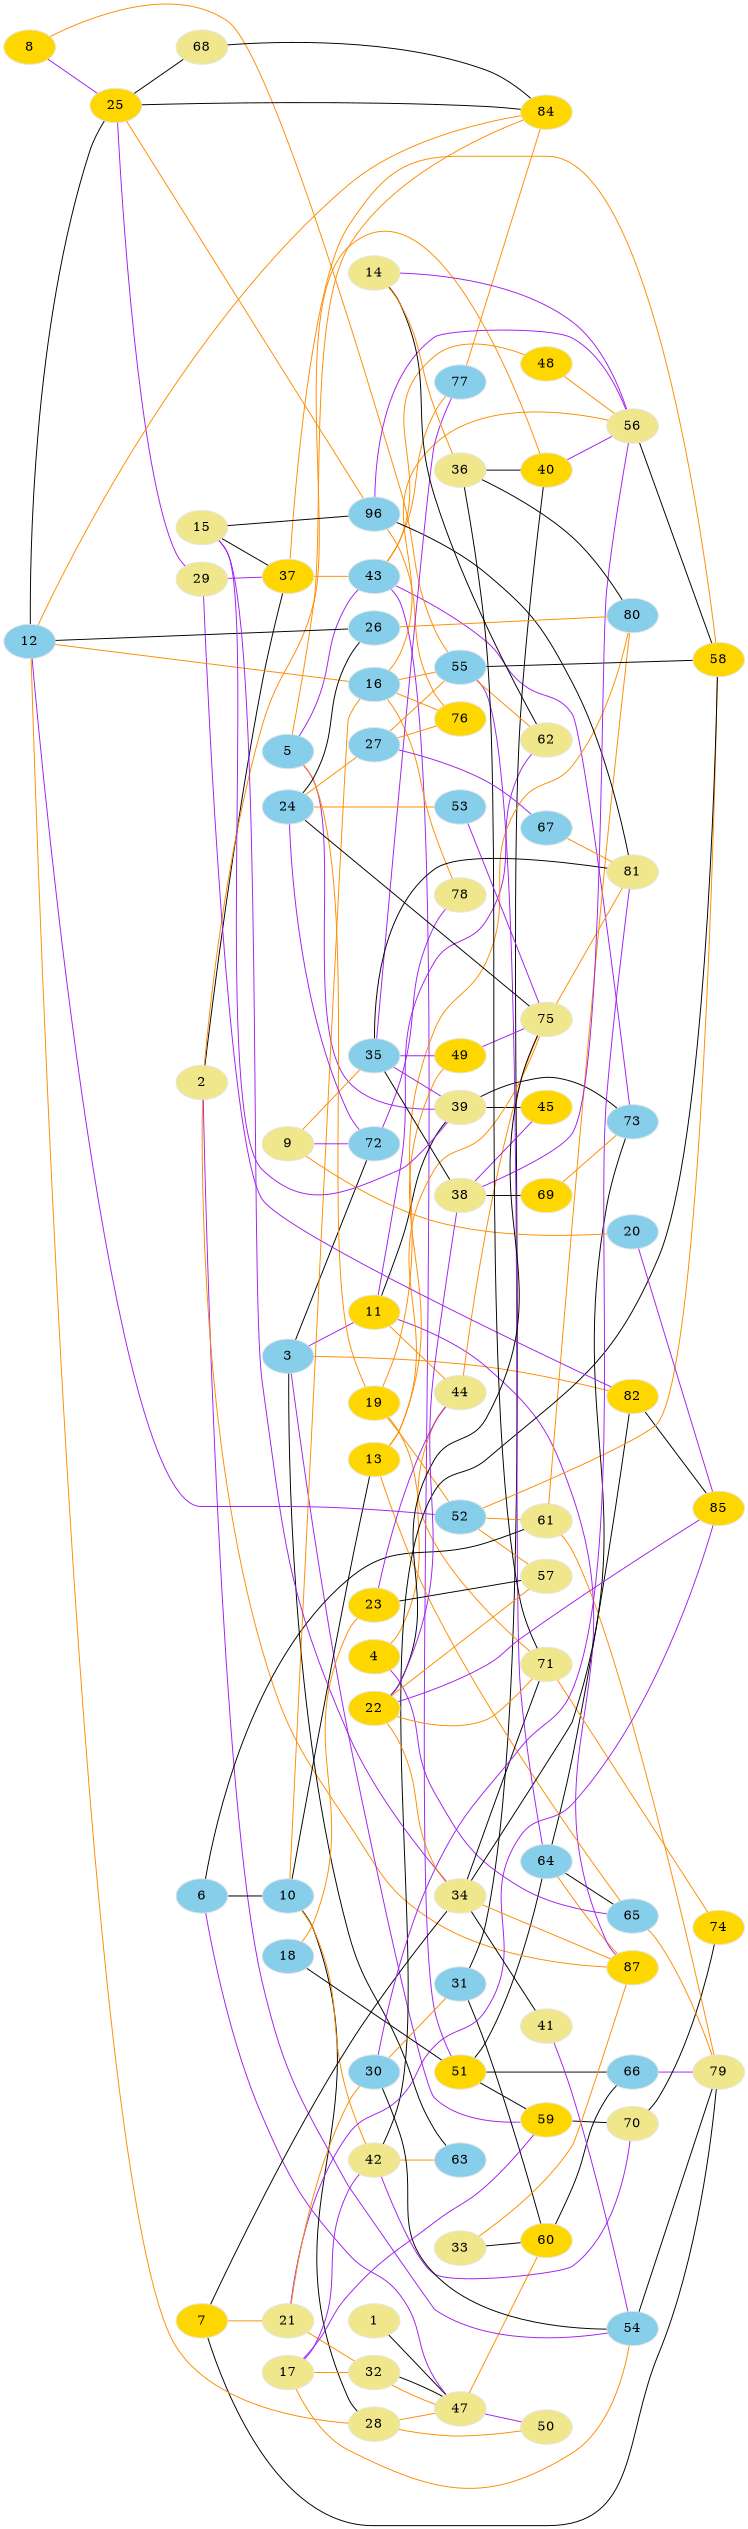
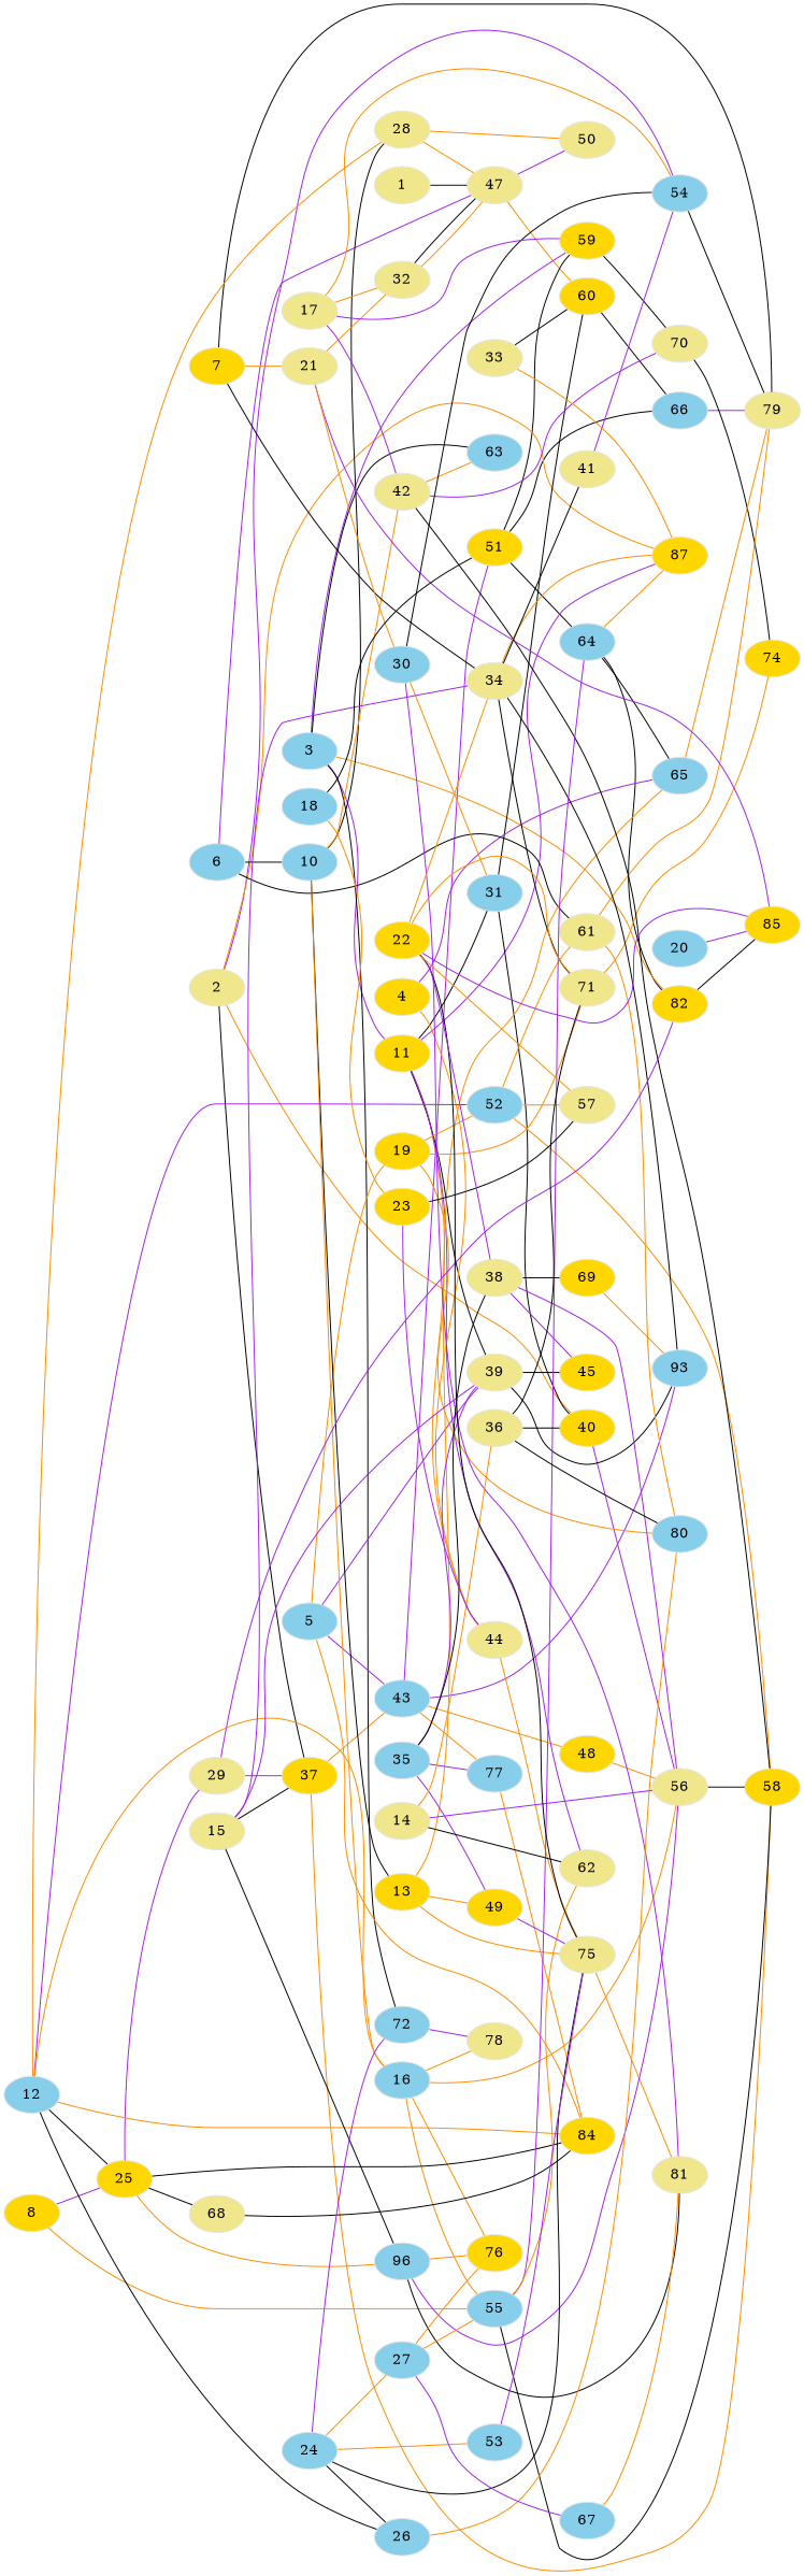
  graph {
    rankdir=LR
    node [color=gray90 fillcolor=khaki style=filled]
    edge [color=darkorange]
    1
    47
    50
    60 [fillcolor=gold]
    51 [fillcolor=gold]
    59 [fillcolor=gold]
    64 [fillcolor=skyblue]
    66 [fillcolor=skyblue]
    37 [fillcolor=gold]
    2
    40 [fillcolor=gold]
    54 [fillcolor=skyblue]
    n13 [fillcolor=gold label=87]
    43 [fillcolor=skyblue]
    58 [fillcolor=gold]
    56
    79
    3 [fillcolor=skyblue]
    11 [fillcolor=gold]
    63 [fillcolor=skyblue]
    72 [fillcolor=skyblue]
    82 [fillcolor=gold]
    44
    39
    31 [fillcolor=skyblue]
    62
    70
    78
    85 [fillcolor=gold]
    4 [fillcolor=gold]
    65 [fillcolor=skyblue]
    75
    5 [fillcolor=skyblue]
    19 [fillcolor=gold]
    84 [fillcolor=gold]
    52 [fillcolor=skyblue]
    71
    80 [fillcolor=skyblue]
-   73 [fillcolor=skyblue]
+   73 [fillcolor=skyblue label=93]
    45 [fillcolor=gold]
    77 [fillcolor=skyblue]
    48 [fillcolor=gold]
    6 [fillcolor=skyblue]
    10 [fillcolor=skyblue]
    61
    13 [fillcolor=gold]
    16 [fillcolor=skyblue]
    28
    42
    7 [fillcolor=gold]
    21
    34
    32
    30 [fillcolor=skyblue]
    41
    8 [fillcolor=gold]
    25 [fillcolor=gold]
    55 [fillcolor=skyblue]
    n59 [fillcolor=skyblue label=96]
    29
    68
-   9
    20 [fillcolor=skyblue]
    35 [fillcolor=skyblue]
    49 [fillcolor=gold]
    38
    81
    76 [fillcolor=gold]
    12 [fillcolor=skyblue]
    26 [fillcolor=skyblue]
    57
    14
    36
    15
    17
    18 [fillcolor=skyblue]
    23 [fillcolor=gold]
    74 [fillcolor=gold]
    22 [fillcolor=gold]
    69 [fillcolor=gold]
    24 [fillcolor=skyblue]
    27 [fillcolor=skyblue]
    53 [fillcolor=skyblue]
    67 [fillcolor=skyblue]
    33
    1 -- 47 [color=black]
    47 -- 50 [color=purple]
    47 -- 60
    60 -- 66 [color=black]
    51 -- 59 [color=black]
    51 -- 64 [color=black]
    51 -- 66 [color=black]
    59 -- 70 [color=black]
    64 -- n13
    64 -- 82 [color=black]
    64 -- 65 [color=black]
    66 -- 79 [color=purple]
    37 -- 43
    37 -- 58
    2 -- 37 [color=black]
    2 -- 40
    2 -- 54 [color=purple]
    2 -- n13
    40 -- 56 [color=purple]
    54 -- 79 [color=black]
    43 -- 51 [color=purple]
    43 -- 73 [color=purple]
    43 -- 77
    43 -- 48
    56 -- 58 [color=black]
    3 -- 59 [color=purple]
    3 -- 11 [color=purple]
    3 -- 63 [color=black]
    3 -- 72 [color=black]
    3 -- 82
    11 -- n13 [color=purple]
    11 -- 44
    11 -- 39 [color=black]
+   11 -- 31 [color=black]
    11 -- 62 [color=purple]
    72 -- 78 [color=purple]
    82 -- 85 [color=black]
    44 -- 75
    39 -- 73 [color=black]
    39 -- 45 [color=black]
    31 -- 60 [color=black]
    31 -- 40 [color=black]
    70 -- 74 [color=black]
    4 -- 44
    4 -- 65 [color=purple]
    65 -- 79
    75 -- 81
    5 -- 43 [color=purple]
    5 -- 39 [color=purple]
    5 -- 19
    5 -- 84
    19 -- 52
    19 -- 71
    19 -- 80
    52 -- 58
    52 -- 61
    52 -- 57
    71 -- 74
    77 -- 84
    48 -- 56
    6 -- 47 [color=purple]
    6 -- 10 [color=black]
    6 -- 61 [color=black]
    10 -- 13 [color=black]
    10 -- 16
    10 -- 28 [color=black]
    10 -- 42
    61 -- 79
    61 -- 80
    13 -- 65
    13 -- 75
    13 -- 49
    16 -- 56
    16 -- 78
    16 -- 55
    16 -- 76
    28 -- 47
    28 -- 50
    42 -- 58 [color=black]
    42 -- 63
    42 -- 70 [color=purple]
    7 -- 79 [color=black]
    7 -- 21
    7 -- 34 [color=black]
    21 -- 85 [color=purple]
    21 -- 32
    21 -- 30
    34 -- n13
    34 -- 71 [color=black]
    34 -- 73 [color=black]
    34 -- 41 [color=black]
    32 -- 47
    32 -- 47 [color=black]
    30 -- 54 [color=black]
    30 -- 31
    30 -- 81 [color=purple]
    41 -- 54 [color=purple]
    8 -- 25 [color=purple]
    8 -- 55
    25 -- 84 [color=black]
    25 -- n59
    25 -- 29 [color=purple]
    25 -- 68 [color=black]
    55 -- 64 [color=purple]
    55 -- 58 [color=black]
    55 -- 62
    n59 -- 56 [color=purple]
    n59 -- 81 [color=black]
    n59 -- 76
    29 -- 37 [color=purple]
    29 -- 82 [color=purple]
    68 -- 84 [color=black]
-   9 -- 72 [color=purple]
-   9 -- 20
-   9 -- 35
    20 -- 85 [color=purple]
    35 -- 39 [color=purple]
    35 -- 77 [color=purple]
    35 -- 49 [color=purple]
    35 -- 38 [color=black]
-   35 -- 81 [color=black]
    49 -- 75 [color=purple]
    38 -- 56 [color=purple]
    38 -- 45 [color=purple]
    38 -- 69 [color=black]
    12 -- 84
    12 -- 52 [color=purple]
    12 -- 16
    12 -- 28
    12 -- 25 [color=black]
    12 -- 26 [color=black]
    26 -- 80
    14 -- 56 [color=purple]
    14 -- 62 [color=black]
    14 -- 36
    36 -- 40 [color=black]
    36 -- 71 [color=black]
    36 -- 80 [color=black]
    15 -- 37 [color=black]
    15 -- 39 [color=purple]
    15 -- 34 [color=purple]
    15 -- n59 [color=black]
    17 -- 59 [color=purple]
    17 -- 54
    17 -- 42 [color=purple]
    17 -- 32
    18 -- 51 [color=black]
    18 -- 23
    23 -- 44 [color=purple]
    23 -- 57 [color=black]
    22 -- 85 [color=purple]
    22 -- 75 [color=black]
    22 -- 71
    22 -- 34
    22 -- 38 [color=purple]
    22 -- 57
    69 -- 73
    24 -- 72 [color=purple]
    24 -- 75 [color=black]
    24 -- 26 [color=black]
    24 -- 27
    24 -- 53
    27 -- 55
    27 -- 76
    27 -- 67 [color=purple]
    53 -- 75 [color=purple]
    67 -- 81
    33 -- 60 [color=black]
    33 -- n13
  }
